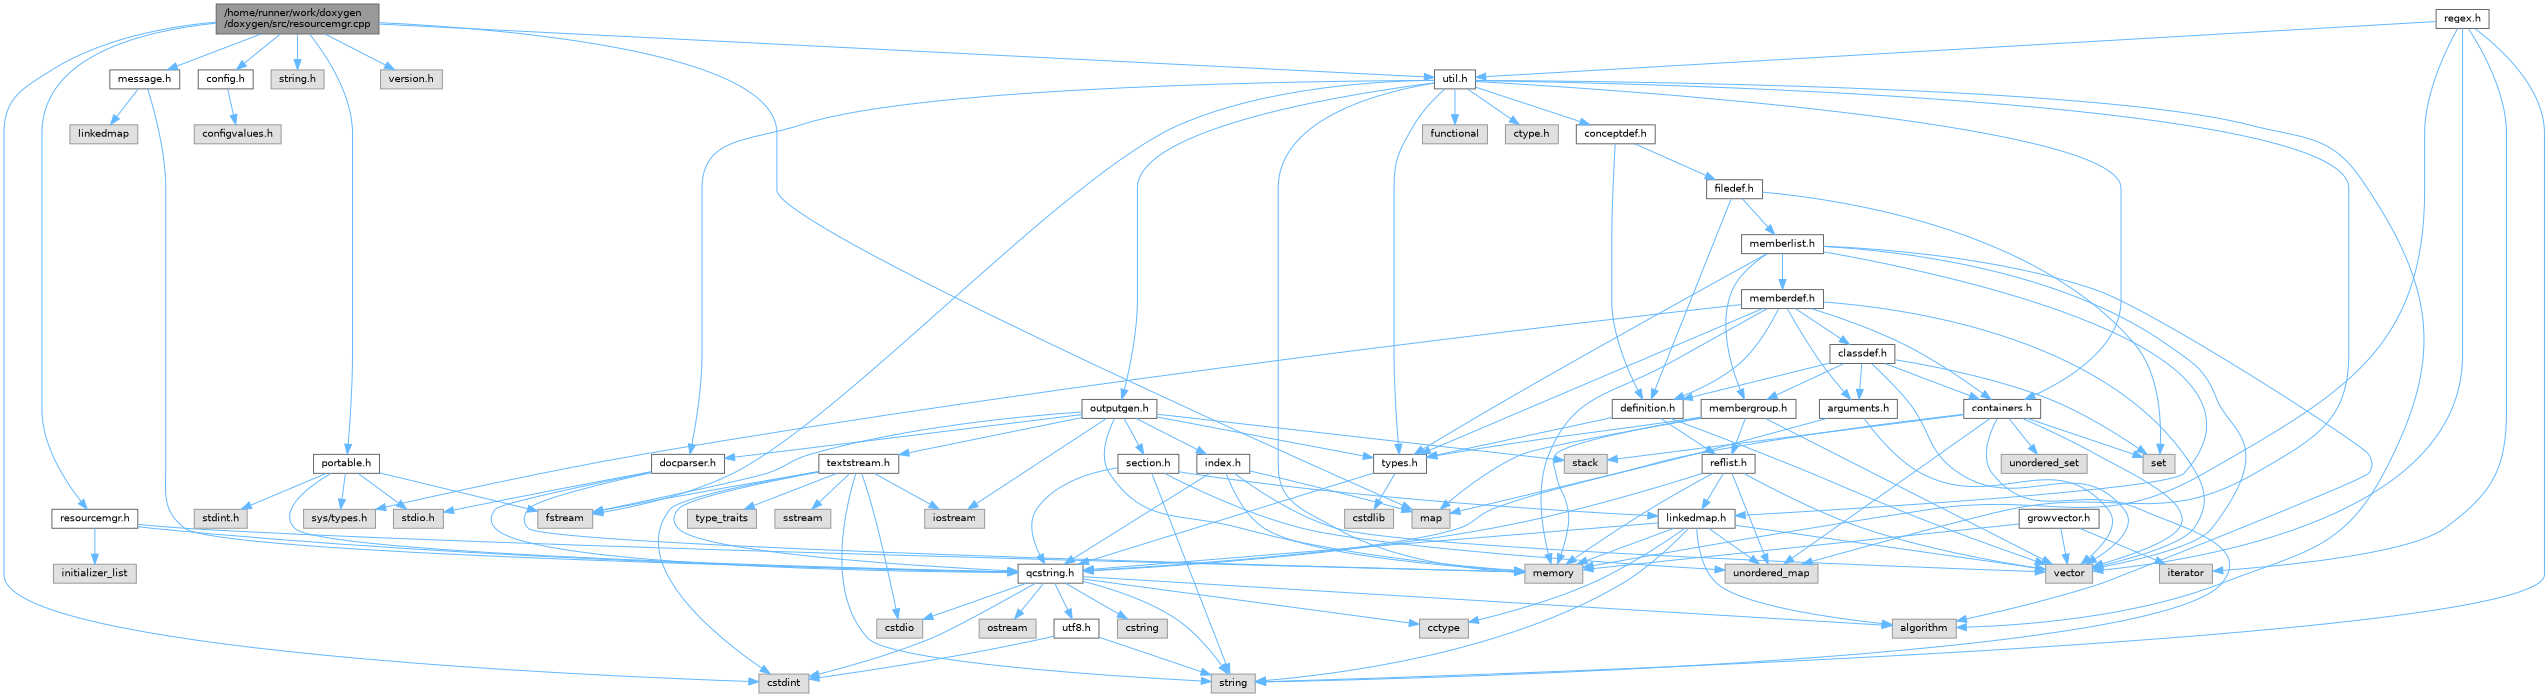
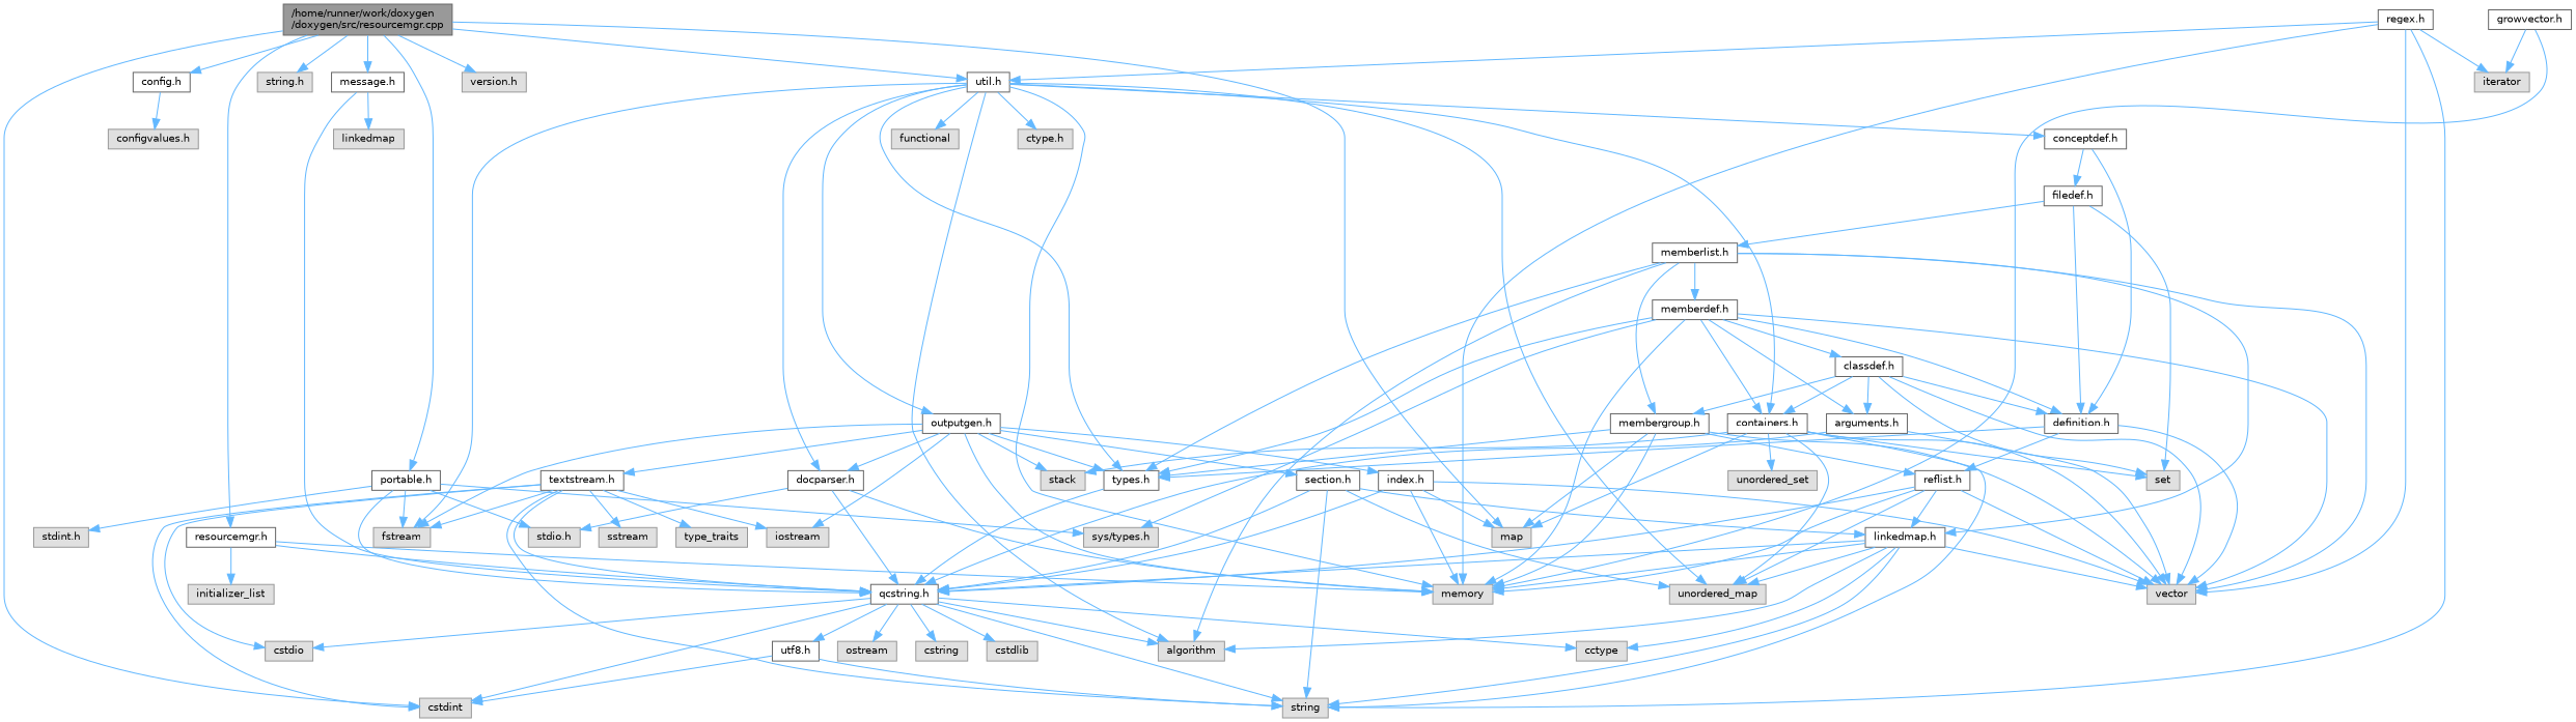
  digraph {
    node [color=grey60 fillcolor="#E0E0E0" fontname=Helvetica fontsize=10 shape=box style=filled]
    edge [color=steelblue1 fontname=Helvetica fontsize=10 labelfontname=Helvetica labelfontsize=10 style=solid]
    n1 [color=gray40 fillcolor=grey60 fontcolor=black height=0.2 label="/home/runner/work/doxygen\l/doxygen/src/resourcemgr.cpp" width=0.4]
    n2 [height=0.2 label=map width=0.4]
    n3 [height=0.2 label="string.h" width=0.4]
    n4 [height=0.2 label=cstdint width=0.4]
    n5 [color=grey40 fillcolor=white height=0.2 label="resourcemgr.h" width=0.4]
    n6 [color=grey40 fillcolor=white height=0.2 label="util.h" width=0.4]
    n7 [height=0.2 label="version.h" width=0.4]
    n8 [color=grey40 fillcolor=white height=0.2 label="message.h" width=0.4]
    n9 [color=grey40 fillcolor=white height=0.2 label="config.h" width=0.4]
    n10 [color=grey40 fillcolor=white height=0.2 label="portable.h" width=0.4]
    n11 [height=0.2 label=memory width=0.4]
    n12 [height=0.2 label=initializer_list width=0.4]
    n13 [color=grey40 fillcolor=white height=0.2 label="qcstring.h" width=0.4]
    n14 [height=0.2 label=algorithm width=0.4]
    n15 [height=0.2 label=unordered_map width=0.4]
    n16 [height=0.2 label=functional width=0.4]
    n17 [height=0.2 label=fstream width=0.4]
    n18 [height=0.2 label="ctype.h" width=0.4]
    n19 [color=grey40 fillcolor=white height=0.2 label="types.h" width=0.4]
    n20 [color=grey40 fillcolor=white height=0.2 label="docparser.h" width=0.4]
    n21 [color=grey40 fillcolor=white height=0.2 label="containers.h" width=0.4]
    n22 [color=grey40 fillcolor=white height=0.2 label="outputgen.h" width=0.4]
    n23 [color=grey40 fillcolor=white height=0.2 label="conceptdef.h" width=0.4]
    n24 [height=0.2 label=linkedmap width=0.4]
    n25 [height=0.2 label="configvalues.h" width=0.4]
    n26 [height=0.2 label="stdio.h" width=0.4]
    n27 [height=0.2 label="sys/types.h" width=0.4]
    n28 [height=0.2 label="stdint.h" width=0.4]
    n29 [height=0.2 label=string width=0.4]
    n30 [height=0.2 label=cctype width=0.4]
    n31 [height=0.2 label=cstring width=0.4]
    n32 [height=0.2 label=cstdio width=0.4]
    n33 [height=0.2 label=cstdlib width=0.4]
    n34 [height=0.2 label=ostream width=0.4]
    n35 [color=grey40 fillcolor=white height=0.2 label="utf8.h" width=0.4]
    n36 [height=0.2 label=vector width=0.4]
    n37 [height=0.2 label=set width=0.4]
    n38 [height=0.2 label=unordered_set width=0.4]
    n39 [height=0.2 label=stack width=0.4]
    n40 [height=0.2 label=iostream width=0.4]
    n41 [color=grey40 fillcolor=white height=0.2 label="index.h" width=0.4]
    n42 [color=grey40 fillcolor=white height=0.2 label="section.h" width=0.4]
    n43 [color=grey40 fillcolor=white height=0.2 label="textstream.h" width=0.4]
    n44 [color=grey40 fillcolor=white height=0.2 label="regex.h" width=0.4]
    n45 [height=0.2 label=iterator width=0.4]
    n46 [color=grey40 fillcolor=white height=0.2 label="definition.h" width=0.4]
    n47 [color=grey40 fillcolor=white height=0.2 label="filedef.h" width=0.4]
    n48 [color=grey40 fillcolor=white height=0.2 label="growvector.h" width=0.4]
    n49 [color=grey40 fillcolor=white height=0.2 label="linkedmap.h" width=0.4]
    n50 [height=0.2 label=sstream width=0.4]
    n51 [height=0.2 label=type_traits width=0.4]
    n52 [color=grey40 fillcolor=white height=0.2 label="reflist.h" width=0.4]
    n53 [color=grey40 fillcolor=white height=0.2 label="memberlist.h" width=0.4]
    n54 [color=grey40 fillcolor=white height=0.2 label="memberdef.h" width=0.4]
    n55 [color=grey40 fillcolor=white height=0.2 label="membergroup.h" width=0.4]
    n56 [color=grey40 fillcolor=white height=0.2 label="arguments.h" width=0.4]
    n57 [color=grey40 fillcolor=white height=0.2 label="classdef.h" width=0.4]
    n1 -> n2
    n1 -> n3
    n1 -> n4
    n1 -> n5
    n1 -> n6
    n1 -> n7
    n1 -> n8
    n1 -> n9
    n1 -> n10
    n5 -> n11
    n5 -> n12
    n5 -> n13
    n6 -> n11
    n6 -> n14
    n6 -> n15
    n6 -> n16
    n6 -> n17
    n6 -> n18
    n6 -> n19
    n6 -> n20
    n6 -> n21
    n6 -> n22
    n6 -> n23
    n8 -> n13
    n8 -> n24
    n9 -> n25
    n10 -> n13
    n10 -> n17
    n10 -> n26
    n10 -> n27
    n10 -> n28
    n13 -> n4
    n13 -> n14
    n13 -> n29
    n13 -> n30
    n13 -> n31
    n13 -> n32
-   n19 -> n33
+   n13 -> n33
    n13 -> n34
    n13 -> n35
    n19 -> n13
    n20 -> n11
    n20 -> n13
    n20 -> n26
    n21 -> n2
    n21 -> n15
    n21 -> n29
    n21 -> n36
    n21 -> n37
    n21 -> n38
    n21 -> n39
    n22 -> n11
    n22 -> n17
    n22 -> n19
    n22 -> n20
    n22 -> n39
    n22 -> n40
    n22 -> n41
    n22 -> n42
    n22 -> n43
    n23 -> n46
    n23 -> n47
    n35 -> n4
    n35 -> n29
    n41 -> n2
    n41 -> n11
    n41 -> n13
    n41 -> n36
    n42 -> n13
    n42 -> n15
    n42 -> n29
    n42 -> n49
    n43 -> n4
    n43 -> n13
    n43 -> n17
    n43 -> n29
    n43 -> n32
    n43 -> n40
    n43 -> n50
    n43 -> n51
    n44 -> n6
    n44 -> n11
    n44 -> n29
    n44 -> n36
    n44 -> n45
    n46 -> n19
    n46 -> n36
    n46 -> n52
    n47 -> n37
    n47 -> n46
    n47 -> n53
    n48 -> n11
-   n48 -> n36
    n48 -> n45
    n49 -> n11
    n49 -> n13
    n49 -> n14
    n49 -> n15
    n49 -> n29
    n49 -> n30
    n49 -> n36
    n52 -> n11
    n52 -> n13
    n52 -> n15
    n52 -> n36
    n52 -> n49
    n53 -> n14
    n53 -> n19
    n53 -> n36
    n53 -> n49
    n53 -> n54
    n53 -> n55
    n54 -> n11
    n54 -> n19
    n54 -> n21
    n54 -> n27
    n54 -> n36
    n54 -> n46
    n54 -> n56
    n54 -> n57
    n55 -> n2
    n55 -> n11
    n55 -> n19
    n55 -> n36
    n55 -> n52
    n56 -> n13
    n56 -> n36
    n57 -> n21
    n57 -> n36
    n57 -> n37
    n57 -> n46
    n57 -> n55
    n57 -> n56
  }
